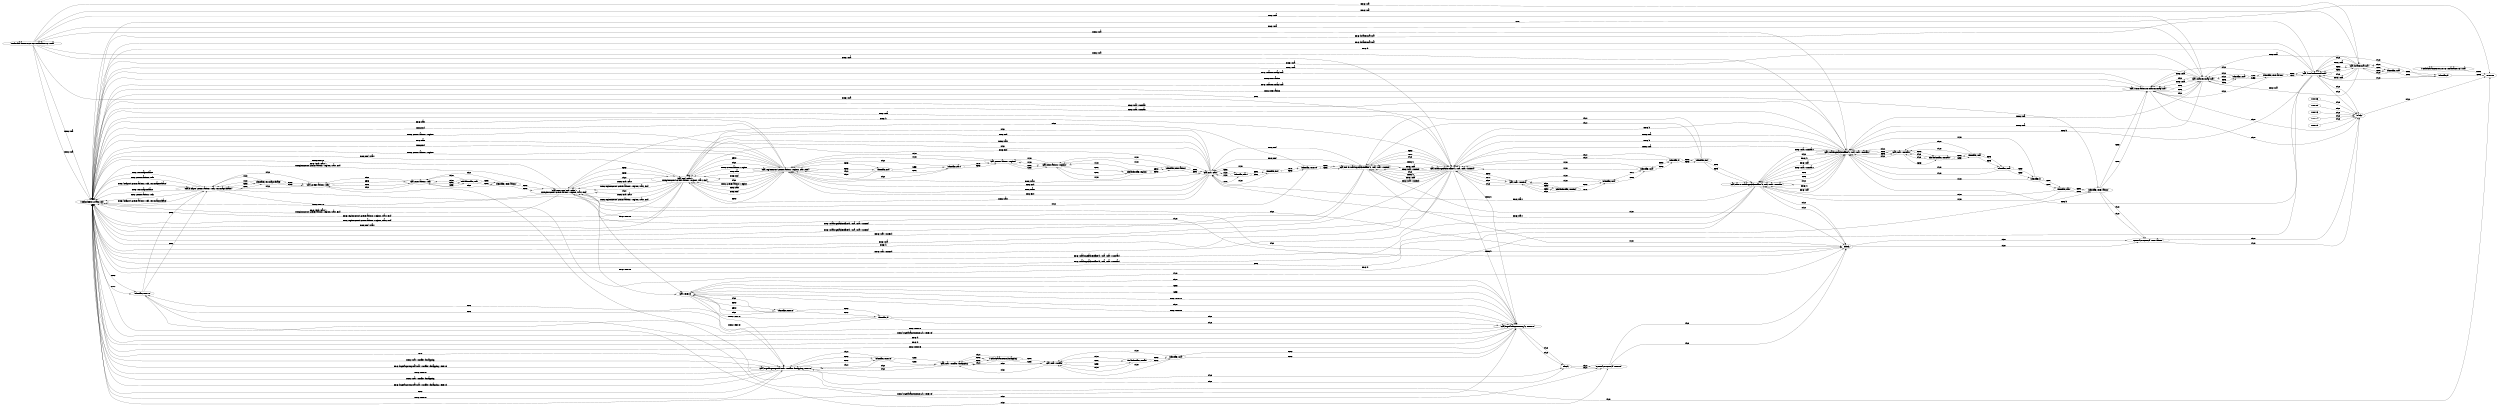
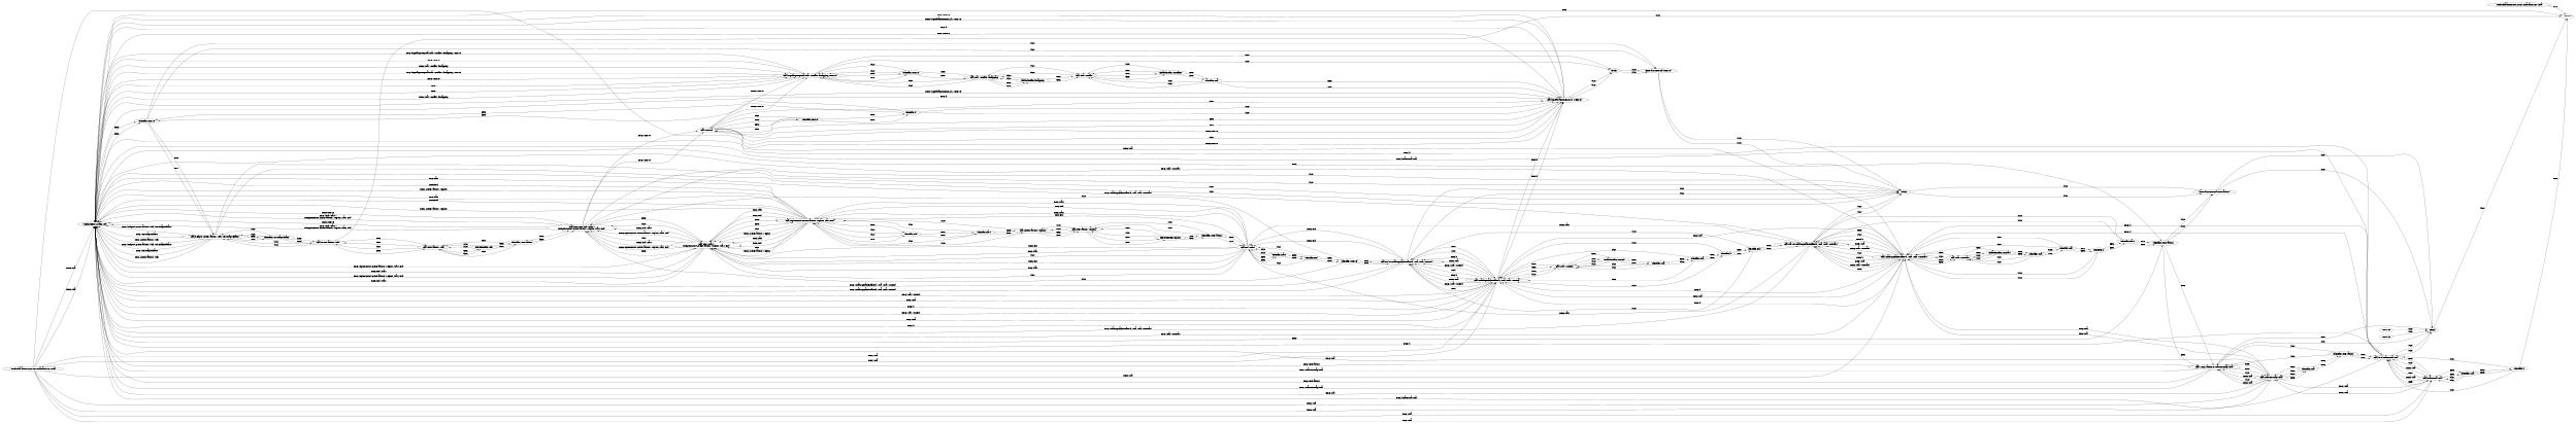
  digraph {
    rankdir=LR
    n1 [label="(MethodReturn,static void)"]
    n2 [label="(Identifier,reserve)"]
    n3 [label="(Call,hugetlb_put_quota(vma->vm_file->f_mapping, reserve))"]
    n4 [label="(Identifier,reservations)"]
    1000100
    n6 [label="(Call,kref_put(&reservations->refs, resv_map_release))"]
    n7 [label="(ControlStructure,if (reserve))"]
    n8 [label="(Block,)"]
    n9 [label="(Identifier,reserve)"]
    n10 [label="(Call,*reservations = vma_resv_map(vma))"]
    n11 [label="(ControlStructure,if (reservations))"]
    n12 [label="(MethodParameterIn,struct vm_area_struct *vma)"]
    n13 [label="(Call,vma_hugecache_offset(h, vma, vma->vm_start))"]
    n14 [label="(Call,vma_hugecache_offset(h, vma, vma->vm_end))"]
    n15 [label="(Call,hstate_vma(vma))"]
    n16 [label="(Call,vma_resv_map(vma))"]
    n17 [label="(Call,start = vma_hugecache_offset(h, vma, vma->vm_start))"]
    n18 [label="(Call,vma->vm_start)"]
    n19 [label="(Call,end = vma_hugecache_offset(h, vma, vma->vm_end))"]
    n20 [label="(Call,vma->vm_end)"]
    n21 [label="(Call,hugetlb_acct_memory(h, -reserve))"]
    n22 [label="(Call,*h = hstate_vma(vma))"]
    n23 [label="(Identifier,vma)"]
    n24 [label="(Identifier,vma)"]
    n25 [label="(MethodParameterOut,struct vm_area_struct *vma)"]
    n26 [label="(Call,end - start)"]
    n27 [label="(Block,)"]
    n28 [label="(FieldIdentifier,vm_start)"]
    n29 [label="(Call,(end - start) -\n\t\t\tregion_count(&reservations->regions, start, end))"]
    n30 [label="(Call,region_count(&reservations->regions, start, end))"]
    n31 [label="(Identifier,start)"]
    n32 [label="(Identifier,start)"]
    n33 [label="(Identifier,h)"]
    n34 [label="(Identifier,vma)"]
    n35 [label="(Identifier,vma)"]
    n36 [label="(Identifier,end)"]
    n37 [label="(Identifier,h)"]
    n38 [label="(Identifier,vma)"]
    n39 [label="(FieldIdentifier,vm_end)"]
    n40 [label="(Identifier,vma)"]
    n41 [label="(Call,-reserve)"]
    n42 [label="(Call,reserve = (end - start) -\n\t\t\tregion_count(&reservations->regions, start, end))"]
    n43 [label="(Identifier,end)"]
    n44 [label="(Identifier,end)"]
    n45 [label="(Identifier,reserve)"]
    n46 [label="(Identifier,reserve)"]
    n47 [label="(Call,&reservations->regions)"]
    n48 [label="(Call,reservations->regions)"]
    n49 [label="(FieldIdentifier,regions)"]
    n50 [label="(Identifier,reservations)"]
    n51 [label="(Identifier,start)"]
    n52 [label="(Call,&reservations->refs)"]
    n53 [label="(Call,reservations->refs)"]
    n54 [label="(FieldIdentifier,refs)"]
    n55 [label="(Identifier,resv_map_release)"]
    n56 [label="(Identifier,reservations)"]
    n57 [label="(Identifier,h)"]
    n58 [label="(Block,)"]
    n59 [label="(Call,vma->vm_file->f_mapping)"]
-   n60 [label="(MethodParameterIn,f_mapping)"]
+   n60 [label="(FieldIdentifier,f_mapping)"]
    n61 [label="(Call,vma->vm_file)"]
-   n62 [label="(FieldIdentifier,vm_file)"]
+   n62 [label="(FieldIdentifier,vm_offset)"]
    n63 [label="(Identifier,vma)"]
    n64 [label="(Identifier,h)"]
    n65 [label="(Identifier,reservations)"]
-   1000103
    n67 [label=1000109]
    1000113
-   1000114
-   1000115
    n1 -> n2 [label="CFG: "]
    n1 -> n2 [label="CFG: "]
    n1 -> n3 [label="CFG: "]
    n1 -> n3 [label="CFG: "]
    n1 -> n4 [label="CFG: "]
    n1 -> n4 [label="CFG: "]
    n1 -> 1000100 [label="CFG: "]
    n2 -> n6 [label="CFG: "]
    n2 -> n6 [label="CFG: "]
    n2 -> n7 [label="AST: "]
    n2 -> n7 [label="AST: "]
    n3 -> n1 [label="DDG: reserve"]
    n3 -> n1 [label="DDG: vma->vm_file->f_mapping"]
    n3 -> n1 [label="DDG: hugetlb_put_quota(vma->vm_file->f_mapping, reserve)"]
    n3 -> n1 [label="DDG: reserve"]
    n3 -> n1 [label="DDG: vma->vm_file->f_mapping"]
    n3 -> n1 [label="DDG: hugetlb_put_quota(vma->vm_file->f_mapping, reserve)"]
    n3 -> n8 [label="AST: "]
    n3 -> n8 [label="AST: "]
    n3 -> n9 [label="CFG: "]
    n3 -> n9 [label="CFG: "]
    n4 -> n10 [label="CFG: "]
    n4 -> n10 [label="CFG: "]
    n4 -> n11 [label="AST: "]
    n4 -> n11 [label="AST: "]
    n6 -> n1 [label="DDG: &reservations->refs"]
    n6 -> n1 [label="DDG: kref_put(&reservations->refs, resv_map_release)"]
    n6 -> n1 [label="DDG: resv_map_release"]
    n6 -> n1 [label="DDG: &reservations->refs"]
    n6 -> n1 [label="DDG: kref_put(&reservations->refs, resv_map_release)"]
    n6 -> n1 [label="DDG: resv_map_release"]
    n6 -> n27 [label="AST: "]
    n6 -> n27 [label="AST: "]
    n6 -> n55 [label="CFG: "]
    n6 -> n55 [label="CFG: "]
    n7 -> n27 [label="AST: "]
    n7 -> n27 [label="AST: "]
    n8 -> n7 [label="AST: "]
    n8 -> n7 [label="AST: "]
    n9 -> n3 [label="AST: "]
    n9 -> n3 [label="AST: "]
    n9 -> n59 [label="CFG: "]
    n9 -> n59 [label="CFG: "]
    n10 -> n1 [label="DDG: reservations"]
    n10 -> n1 [label="DDG: vma_resv_map(vma)"]
    n10 -> n1 [label="DDG: reservations"]
    n10 -> n1 [label="DDG: vma_resv_map(vma)"]
    n10 -> n16 [label="CFG: "]
    n10 -> n16 [label="CFG: "]
    n10 -> n58 [label="AST: "]
    n10 -> n58 [label="AST: "]
    n11 -> n58 [label="AST: "]
    n11 -> n58 [label="AST: "]
    n12 -> n1 [label="DDG: vma"]
    n12 -> n1 [label="DDG: vma"]
    n12 -> n13 [label="DDG: vma"]
    n12 -> n13 [label="DDG: vma"]
    n12 -> n14 [label="DDG: vma"]
    n12 -> n14 [label="DDG: vma"]
    n12 -> n15 [label="DDG: vma"]
    n12 -> n15 [label="DDG: vma"]
    n12 -> n16 [label="DDG: vma"]
    n12 -> n16 [label="DDG: vma"]
    n13 -> n1 [label="DDG: vma->vm_start"]
    n13 -> n1 [label="DDG: vma->vm_start"]
    n13 -> n14 [label="DDG: h"]
    n13 -> n14 [label="DDG: vma"]
    n13 -> n14 [label="DDG: h"]
    n13 -> n14 [label="DDG: vma"]
    n13 -> n17 [label="AST: "]
    n13 -> n17 [label="DDG: h"]
    n13 -> n17 [label="DDG: vma"]
    n13 -> n17 [label="DDG: vma->vm_start"]
    n13 -> n17 [label="AST: "]
    n13 -> n17 [label="DDG: h"]
    n13 -> n17 [label="DDG: vma"]
    n13 -> n17 [label="DDG: vma->vm_start"]
    n13 -> n18 [label="CFG: "]
    n13 -> n18 [label="CFG: "]
    n14 -> n1 [label="DDG: h"]
    n14 -> n1 [label="DDG: vma->vm_end"]
    n14 -> n1 [label="DDG: vma"]
    n14 -> n1 [label="DDG: h"]
    n14 -> n1 [label="DDG: vma->vm_end"]
    n14 -> n1 [label="DDG: vma"]
    n14 -> n19 [label="AST: "]
    n14 -> n19 [label="DDG: h"]
    n14 -> n19 [label="DDG: vma"]
    n14 -> n19 [label="DDG: vma->vm_end"]
    n14 -> n19 [label="AST: "]
    n14 -> n19 [label="DDG: h"]
    n14 -> n19 [label="DDG: vma"]
    n14 -> n19 [label="DDG: vma->vm_end"]
    n14 -> n20 [label="CFG: "]
    n14 -> n20 [label="CFG: "]
    n14 -> n21 [label="DDG: h"]
    n14 -> n21 [label="DDG: h"]
    n15 -> n16 [label="DDG: vma"]
    n15 -> n16 [label="DDG: vma"]
    n15 -> n22 [label="AST: "]
    n15 -> n22 [label="DDG: vma"]
    n15 -> n22 [label="AST: "]
    n15 -> n22 [label="DDG: vma"]
    n15 -> n23 [label="CFG: "]
    n15 -> n23 [label="CFG: "]
    n16 -> n1 [label="DDG: vma"]
    n16 -> n1 [label="DDG: vma"]
    n16 -> n10 [label="AST: "]
    n16 -> n10 [label="DDG: vma"]
    n16 -> n10 [label="AST: "]
    n16 -> n10 [label="DDG: vma"]
    n16 -> n13 [label="DDG: vma"]
    n16 -> n13 [label="DDG: vma"]
    n16 -> n24 [label="CFG: "]
    n16 -> n24 [label="CFG: "]
    n17 -> n1 [label="DDG: vma_hugecache_offset(h, vma, vma->vm_start)"]
    n17 -> n1 [label="DDG: vma_hugecache_offset(h, vma, vma->vm_start)"]
    n17 -> n13 [label="CFG: "]
    n17 -> n13 [label="CFG: "]
    n17 -> n26 [label="DDG: start"]
    n17 -> n26 [label="DDG: start"]
    n17 -> n27 [label="AST: "]
    n17 -> n27 [label="AST: "]
    n18 -> n13 [label="AST: "]
    n18 -> n13 [label="AST: "]
    n18 -> n28 [label="CFG: "]
    n18 -> n28 [label="CFG: "]
    n19 -> n1 [label="DDG: vma_hugecache_offset(h, vma, vma->vm_end)"]
    n19 -> n1 [label="DDG: vma_hugecache_offset(h, vma, vma->vm_end)"]
    n19 -> n14 [label="CFG: "]
    n19 -> n14 [label="CFG: "]
    n19 -> n26 [label="DDG: end"]
    n19 -> n26 [label="DDG: end"]
    n19 -> n27 [label="AST: "]
    n19 -> n27 [label="AST: "]
    n20 -> n14 [label="AST: "]
    n20 -> n14 [label="AST: "]
    n20 -> n39 [label="CFG: "]
    n20 -> n39 [label="CFG: "]
    n21 -> n1 [label="DDG: -reserve"]
    n21 -> n1 [label="DDG: hugetlb_acct_memory(h, -reserve)"]
    n21 -> n1 [label="DDG: h"]
    n21 -> n1 [label="DDG: -reserve"]
    n21 -> n1 [label="DDG: hugetlb_acct_memory(h, -reserve)"]
    n21 -> n1 [label="DDG: h"]
    n21 -> n8 [label="AST: "]
    n21 -> n8 [label="AST: "]
    n21 -> n41 [label="CFG: "]
    n21 -> n41 [label="CFG: "]
    n22 -> n1 [label="DDG: h"]
    n22 -> n1 [label="DDG: hstate_vma(vma)"]
    n22 -> n1 [label="DDG: h"]
    n22 -> n1 [label="DDG: hstate_vma(vma)"]
    n22 -> n13 [label="DDG: h"]
    n22 -> n13 [label="DDG: h"]
    n22 -> n15 [label="CFG: "]
    n22 -> n15 [label="CFG: "]
    n22 -> n58 [label="AST: "]
    n22 -> n58 [label="AST: "]
    n23 -> n15 [label="AST: "]
    n23 -> n15 [label="AST: "]
    n23 -> n64 [label="CFG: "]
    n23 -> n64 [label="CFG: "]
    n24 -> n16 [label="AST: "]
    n24 -> n16 [label="AST: "]
    n24 -> n65 [label="CFG: "]
    n24 -> n65 [label="CFG: "]
    n25 -> 1000100 [label="DDG: "]
    n26 -> n29 [label="AST: "]
    n26 -> n29 [label="DDG: end"]
    n26 -> n29 [label="DDG: start"]
    n26 -> n29 [label="AST: "]
    n26 -> n29 [label="DDG: end"]
    n26 -> n29 [label="DDG: start"]
    n26 -> n30 [label="DDG: start"]
    n26 -> n30 [label="DDG: end"]
    n26 -> n30 [label="DDG: start"]
    n26 -> n30 [label="DDG: end"]
    n26 -> n31 [label="CFG: "]
    n26 -> n31 [label="CFG: "]
    n27 -> n11 [label="AST: "]
    n27 -> n11 [label="AST: "]
    n28 -> n18 [label="AST: "]
    n28 -> n18 [label="AST: "]
    n28 -> n35 [label="CFG: "]
    n28 -> n35 [label="CFG: "]
    n29 -> n1 [label="DDG: end - start"]
    n29 -> n1 [label="DDG: region_count(&reservations->regions, start, end)"]
    n29 -> n1 [label="DDG: end - start"]
    n29 -> n1 [label="DDG: region_count(&reservations->regions, start, end)"]
    n29 -> n30 [label="CFG: "]
    n29 -> n30 [label="CFG: "]
    n29 -> n42 [label="AST: "]
    n29 -> n42 [label="DDG: end - start"]
    n29 -> n42 [label="DDG: region_count(&reservations->regions, start, end)"]
    n29 -> n42 [label="AST: "]
    n29 -> n42 [label="DDG: end - start"]
    n29 -> n42 [label="DDG: region_count(&reservations->regions, start, end)"]
    n30 -> n1 [label="DDG: &reservations->regions"]
    n30 -> n1 [label="DDG: start"]
    n30 -> n1 [label="DDG: end"]
    n30 -> n1 [label="DDG: &reservations->regions"]
    n30 -> n1 [label="DDG: start"]
    n30 -> n1 [label="DDG: end"]
    n30 -> n29 [label="AST: "]
    n30 -> n29 [label="DDG: &reservations->regions"]
    n30 -> n29 [label="DDG: start"]
    n30 -> n29 [label="DDG: end"]
    n30 -> n29 [label="AST: "]
    n30 -> n29 [label="DDG: &reservations->regions"]
    n30 -> n29 [label="DDG: start"]
    n30 -> n29 [label="DDG: end"]
    n30 -> n43 [label="CFG: "]
    n30 -> n43 [label="CFG: "]
    n31 -> n26 [label="AST: "]
    n31 -> n26 [label="AST: "]
    n31 -> n44 [label="CFG: "]
    n31 -> n44 [label="CFG: "]
    n32 -> n4 [label="CFG: "]
    n32 -> n4 [label="CFG: "]
    n32 -> n17 [label="AST: "]
    n32 -> n17 [label="AST: "]
    n33 -> n13 [label="AST: "]
    n33 -> n13 [label="AST: "]
    n33 -> n32 [label="CFG: "]
    n33 -> n32 [label="CFG: "]
    n34 -> n13 [label="AST: "]
    n34 -> n13 [label="AST: "]
    n34 -> n33 [label="CFG: "]
    n34 -> n33 [label="CFG: "]
    n35 -> n18 [label="AST: "]
    n35 -> n18 [label="AST: "]
    n35 -> n34 [label="CFG: "]
    n35 -> n34 [label="CFG: "]
    n36 -> n17 [label="CFG: "]
    n36 -> n17 [label="CFG: "]
    n36 -> n19 [label="AST: "]
    n36 -> n19 [label="AST: "]
    n37 -> n14 [label="AST: "]
    n37 -> n14 [label="AST: "]
    n37 -> n36 [label="CFG: "]
    n37 -> n36 [label="CFG: "]
    n38 -> n14 [label="AST: "]
    n38 -> n14 [label="AST: "]
    n38 -> n37 [label="CFG: "]
    n38 -> n37 [label="CFG: "]
    n39 -> n20 [label="AST: "]
    n39 -> n20 [label="AST: "]
    n39 -> n40 [label="CFG: "]
    n39 -> n40 [label="CFG: "]
    n40 -> n20 [label="AST: "]
    n40 -> n20 [label="AST: "]
    n40 -> n38 [label="CFG: "]
    n40 -> n38 [label="CFG: "]
    n41 -> n3 [label="DDG: reserve"]
    n41 -> n3 [label="DDG: reserve"]
    n41 -> n21 [label="AST: "]
    n41 -> n21 [label="DDG: reserve"]
    n41 -> n21 [label="AST: "]
    n41 -> n21 [label="DDG: reserve"]
    n41 -> n46 [label="CFG: "]
    n41 -> n46 [label="CFG: "]
    n42 -> n1 [label="DDG: reserve"]
    n42 -> n1 [label="DDG: (end - start) -\n\t\t\tregion_count(&reservations->regions, start, end)"]
    n42 -> n1 [label="DDG: reserve"]
    n42 -> n1 [label="DDG: (end - start) -\n\t\t\tregion_count(&reservations->regions, start, end)"]
    n42 -> n27 [label="AST: "]
    n42 -> n27 [label="AST: "]
    n42 -> n29 [label="CFG: "]
    n42 -> n29 [label="CFG: "]
    n42 -> n41 [label="DDG: reserve"]
    n42 -> n41 [label="DDG: reserve"]
    n43 -> n30 [label="AST: "]
    n43 -> n30 [label="AST: "]
    n43 -> n51 [label="CFG: "]
    n43 -> n51 [label="CFG: "]
    n44 -> n26 [label="AST: "]
    n44 -> n26 [label="AST: "]
    n44 -> n45 [label="CFG: "]
    n44 -> n45 [label="CFG: "]
    n45 -> n19 [label="CFG: "]
    n45 -> n19 [label="CFG: "]
    n45 -> n42 [label="AST: "]
    n45 -> n42 [label="AST: "]
    n46 -> n41 [label="AST: "]
    n46 -> n41 [label="AST: "]
    n46 -> n57 [label="CFG: "]
    n46 -> n57 [label="CFG: "]
    n47 -> n30 [label="AST: "]
    n47 -> n30 [label="AST: "]
    n47 -> n48 [label="CFG: "]
    n47 -> n48 [label="CFG: "]
    n48 -> n47 [label="AST: "]
    n48 -> n47 [label="AST: "]
    n48 -> n49 [label="CFG: "]
    n48 -> n49 [label="CFG: "]
    n49 -> n48 [label="AST: "]
    n49 -> n48 [label="AST: "]
    n49 -> n50 [label="CFG: "]
    n49 -> n50 [label="CFG: "]
    n50 -> n26 [label="CFG: "]
    n50 -> n26 [label="CFG: "]
    n50 -> n48 [label="AST: "]
    n50 -> n48 [label="AST: "]
    n51 -> n30 [label="AST: "]
    n51 -> n30 [label="AST: "]
    n51 -> n47 [label="CFG: "]
    n51 -> n47 [label="CFG: "]
    n52 -> 1000100 [label="AST: "]
    n52 -> n6 [label="AST: "]
    n52 -> n6 [label="AST: "]
    n52 -> n53 [label="CFG: "]
    n52 -> n53 [label="CFG: "]
    n53 -> n52 [label="AST: "]
    n53 -> n52 [label="AST: "]
    n53 -> n54 [label="CFG: "]
    n53 -> n54 [label="CFG: "]
    n54 -> n53 [label="AST: "]
    n54 -> n53 [label="AST: "]
    n54 -> n56 [label="CFG: "]
    n54 -> n56 [label="CFG: "]
    n55 -> n6 [label="AST: "]
    n55 -> n6 [label="AST: "]
    n55 -> n52 [label="CFG: "]
    n55 -> n52 [label="CFG: "]
    n56 -> n42 [label="CFG: "]
    n56 -> n42 [label="CFG: "]
    n56 -> n53 [label="AST: "]
    n56 -> n53 [label="AST: "]
    n57 -> n2 [label="CFG: "]
    n57 -> n2 [label="CFG: "]
    n57 -> n21 [label="AST: "]
    n57 -> n21 [label="AST: "]
    n58 -> 1000100 [label="AST: "]
    n59 -> n3 [label="AST: "]
    n59 -> n3 [label="AST: "]
    n59 -> n60 [label="CFG: "]
    n59 -> n60 [label="CFG: "]
    n60 -> n59 [label="AST: "]
    n60 -> n59 [label="AST: "]
    n60 -> n61 [label="CFG: "]
    n60 -> n61 [label="CFG: "]
    n61 -> n59 [label="AST: "]
    n61 -> n59 [label="AST: "]
    n61 -> n62 [label="CFG: "]
    n61 -> n62 [label="CFG: "]
    n62 -> n61 [label="AST: "]
    n62 -> n61 [label="AST: "]
    n62 -> n63 [label="CFG: "]
    n62 -> n63 [label="CFG: "]
    n63 -> n21 [label="CFG: "]
    n63 -> n21 [label="CFG: "]
    n63 -> n61 [label="AST: "]
    n63 -> n61 [label="AST: "]
    n64 -> 1000100 [label="CFG: "]
    n64 -> n22 [label="AST: "]
    n64 -> n22 [label="AST: "]
    n65 -> n10 [label="AST: "]
    n65 -> n10 [label="AST: "]
    n65 -> n22 [label="CFG: "]
    n65 -> n22 [label="CFG: "]
-   1000103 -> n58 [label="AST: "]
    n67 -> n58 [label="AST: "]
    1000113 -> n58 [label="AST: "]
-   1000114 -> n58 [label="AST: "]
-   1000115 -> n58 [label="AST: "]
  }
